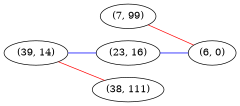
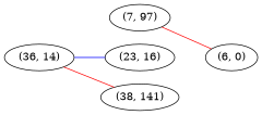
  graph {
    rankdir=LR
    edge [color=red weight=1]
    n1 [label="(6, 0)"]
-   "(7, 99)"
-   "(39, 14)"
+   "(7, 99)" [label="(7, 97)"]
+   "(39, 14)" [label="(36, 14)"]
    "(23, 16)"
-   "(38, 111)"
+   "(38, 111)" [label="(38, 141)"]
    "(7, 99)" -- n1
    "(39, 14)" -- "(23, 16)" [color=blue weight=3]
    "(39, 14)" -- "(38, 111)"
-   "(23, 16)" -- n1 [color=blue weight=3]
  }
